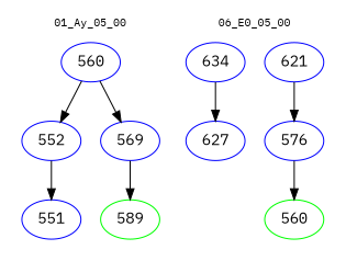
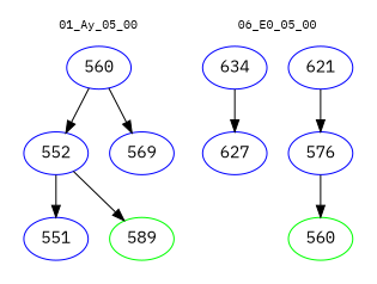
  digraph {
    fontname="IBM Plex Mono"
    node [color=blue fontname="IBM Plex Mono"]
    edge [color=black fontname="IBM Plex Mono"]
    n1 [label=560]
    n2 [label=552]
    n3 [label=569]
    n4 [label=551]
    n5 [color=green label=589]
    n6 [label=621]
    n7 [label=576]
    n8 [label=634]
    n9 [color=green label=560]
    n10 [label=627]
    subgraph cluster_1 {
      color=white
      fontsize=10
      label="01_Ay_05_00"
      n1
      n2
      n3
      n4
      n5
    }
    subgraph cluster_2 {
      color=white
      fontsize=10
      label="06_E0_05_00"
      n6
      n7
      n8
      n9
      n10
    }
    n1 -> n2
    n1 -> n3
    n2 -> n4
-   n3 -> n5
+   n2 -> n5
    n6 -> n7
    n7 -> n9
    n8 -> n10
  }
